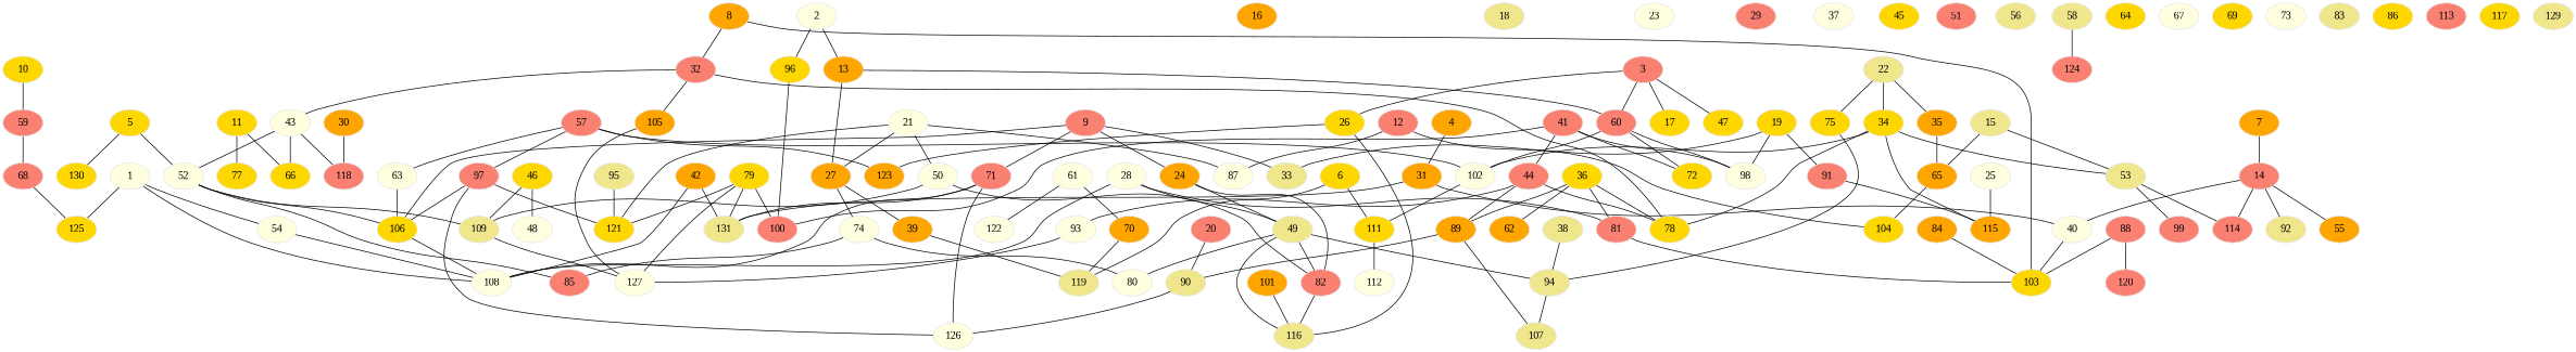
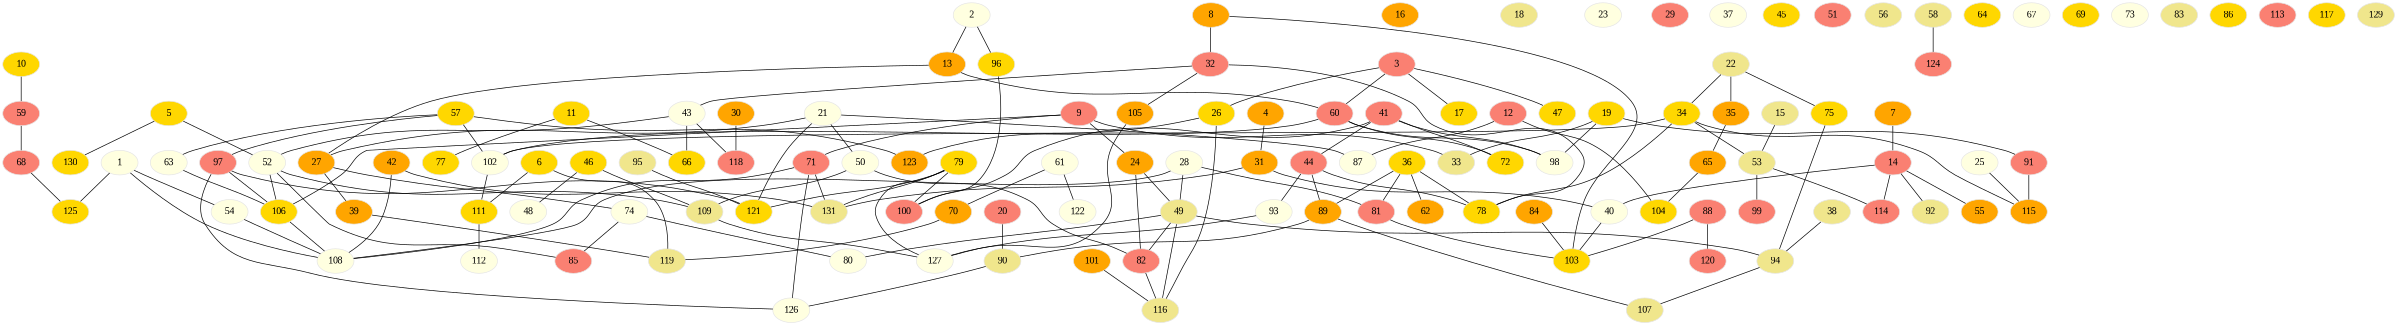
  graph {
    fontname="Liberation Serif"
    node [color=gray90 fillcolor=gold fontname="Liberation Serif" style=filled]
    edge [fontname="Liberation Serif"]
    1 [fillcolor=lightyellow]
    54 [fillcolor=lightyellow]
    108 [fillcolor=lightyellow]
    125
    2 [fillcolor=lightyellow]
    13 [fillcolor=orange]
    96
    60 [fillcolor=salmon]
    27 [fillcolor=orange]
    100 [fillcolor=salmon]
    3 [fillcolor=salmon]
    17
    26
    47
    116 [fillcolor=khaki]
    123 [fillcolor=orange]
    98 [fillcolor=lightyellow]
    102 [fillcolor=lightyellow]
    72
    4 [fillcolor=orange]
    31 [fillcolor=orange]
    40 [fillcolor=lightyellow]
    131 [fillcolor=khaki]
    52 [fillcolor=lightyellow]
    5
    130
    106
    109 [fillcolor=khaki]
    85 [fillcolor=salmon]
    6
    111
    119 [fillcolor=khaki]
    112 [fillcolor=lightyellow]
    7 [fillcolor=orange]
    14 [fillcolor=salmon]
    55 [fillcolor=orange]
    92 [fillcolor=khaki]
    114 [fillcolor=salmon]
    8 [fillcolor=orange]
    32 [fillcolor=salmon]
    103
    43 [fillcolor=lightyellow]
    78
    105 [fillcolor=orange]
    9 [fillcolor=salmon]
    24 [fillcolor=orange]
    33 [fillcolor=khaki]
    71 [fillcolor=salmon]
    49 [fillcolor=khaki]
    82 [fillcolor=salmon]
    126 [fillcolor=lightyellow]
    59 [fillcolor=salmon]
    10
    68 [fillcolor=salmon]
    11
    66
    77
    12 [fillcolor=salmon]
    87 [fillcolor=lightyellow]
    104
    39 [fillcolor=orange]
    74 [fillcolor=lightyellow]
    15 [fillcolor=khaki]
    53 [fillcolor=khaki]
    65 [fillcolor=orange]
    99 [fillcolor=salmon]
    16 [fillcolor=orange]
    18 [fillcolor=khaki]
    19
    91 [fillcolor=salmon]
    115 [fillcolor=orange]
    20 [fillcolor=salmon]
    90 [fillcolor=khaki]
    21 [fillcolor=lightyellow]
    50 [fillcolor=lightyellow]
    121
    22 [fillcolor=khaki]
    34
    35 [fillcolor=orange]
    75
    94 [fillcolor=khaki]
    23 [fillcolor=lightyellow]
    80 [fillcolor=lightyellow]
    25 [fillcolor=lightyellow]
    28 [fillcolor=lightyellow]
    81 [fillcolor=salmon]
    29 [fillcolor=salmon]
    30 [fillcolor=orange]
    118 [fillcolor=salmon]
    127 [fillcolor=lightyellow]
    36
    62 [fillcolor=orange]
    89 [fillcolor=orange]
    107 [fillcolor=khaki]
    37 [fillcolor=lightyellow]
    38 [fillcolor=khaki]
    41 [fillcolor=salmon]
    44 [fillcolor=salmon]
    93 [fillcolor=lightyellow]
    42 [fillcolor=orange]
    45
    48 [fillcolor=lightyellow]
    46
    51 [fillcolor=salmon]
    56 [fillcolor=khaki]
-   57 [fillcolor=salmon]
+   57
    63 [fillcolor=lightyellow]
    97 [fillcolor=salmon]
    58 [fillcolor=khaki]
    124 [fillcolor=salmon]
    61 [fillcolor=lightyellow]
    70 [fillcolor=orange]
    122 [fillcolor=lightyellow]
    64
    67 [fillcolor=lightyellow]
    69
    73 [fillcolor=lightyellow]
    79
    83 [fillcolor=khaki]
    84 [fillcolor=orange]
    86
    88 [fillcolor=salmon]
    120 [fillcolor=salmon]
    95 [fillcolor=khaki]
    101 [fillcolor=orange]
    113 [fillcolor=salmon]
    117
    129 [fillcolor=khaki]
    1 -- 54
    1 -- 108
    1 -- 125
    54 -- 108
    2 -- 13
    2 -- 96
    13 -- 60
    13 -- 27
    96 -- 100
    60 -- 98
    60 -- 102
    60 -- 72
    27 -- 39
    27 -- 74
    3 -- 60
    3 -- 17
    3 -- 26
    3 -- 47
    26 -- 116
    26 -- 123
    102 -- 111
    4 -- 31
    31 -- 40
    31 -- 131
    40 -- 103
    52 -- 106
    52 -- 109
    52 -- 85
    5 -- 52
    5 -- 130
    106 -- 108
    109 -- 127
    6 -- 111
    6 -- 119
    111 -- 112
    7 -- 14
    14 -- 40
    14 -- 55
    14 -- 92
    14 -- 114
    8 -- 32
    8 -- 103
    32 -- 43
    32 -- 78
    32 -- 105
    43 -- 52
    43 -- 66
    43 -- 118
    105 -- 127
    9 -- 106
    9 -- 24
    9 -- 33
    9 -- 71
    24 -- 49
    24 -- 82
    71 -- 108
    71 -- 131
    71 -- 126
    49 -- 116
    49 -- 82
    49 -- 94
    49 -- 80
    82 -- 116
    59 -- 68
    10 -- 59
    68 -- 125
    11 -- 66
    11 -- 77
    12 -- 87
    12 -- 104
    39 -- 119
    74 -- 85
    74 -- 80
    15 -- 53
-   15 -- 65
    53 -- 114
    53 -- 99
    65 -- 104
    19 -- 98
    19 -- 33
    19 -- 91
    91 -- 115
    20 -- 90
    90 -- 126
    21 -- 27
    21 -- 87
    21 -- 50
    21 -- 121
    50 -- 109
    50 -- 82
    22 -- 34
    22 -- 35
    22 -- 75
    34 -- 102
    34 -- 78
    34 -- 53
    34 -- 115
    35 -- 65
    75 -- 94
    94 -- 107
    25 -- 115
    28 -- 108
    28 -- 49
    28 -- 81
    81 -- 103
    30 -- 118
    36 -- 78
    36 -- 81
    36 -- 62
    36 -- 89
    89 -- 90
    89 -- 107
    38 -- 94
    41 -- 100
    41 -- 98
    41 -- 72
    41 -- 44
    44 -- 78
    44 -- 89
    44 -- 93
    93 -- 127
    42 -- 108
    42 -- 131
    46 -- 109
    46 -- 48
    57 -- 123
    57 -- 102
    57 -- 63
    57 -- 97
    63 -- 106
    97 -- 106
    97 -- 126
    97 -- 121
    58 -- 124
    61 -- 70
    61 -- 122
    70 -- 119
    79 -- 100
    79 -- 131
    79 -- 121
    79 -- 127
    84 -- 103
    88 -- 103
    88 -- 120
    95 -- 121
    101 -- 116
  }
